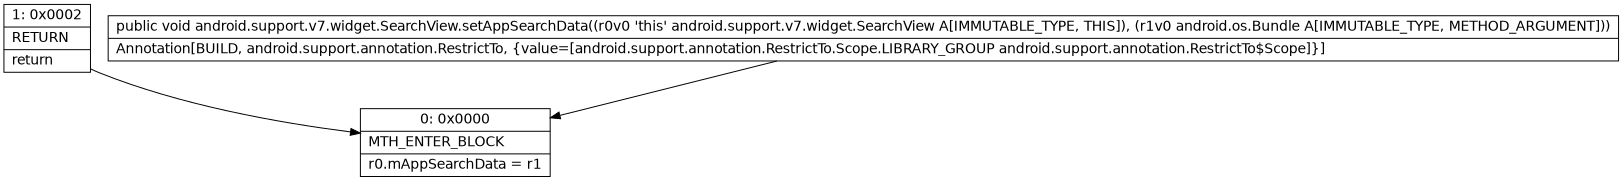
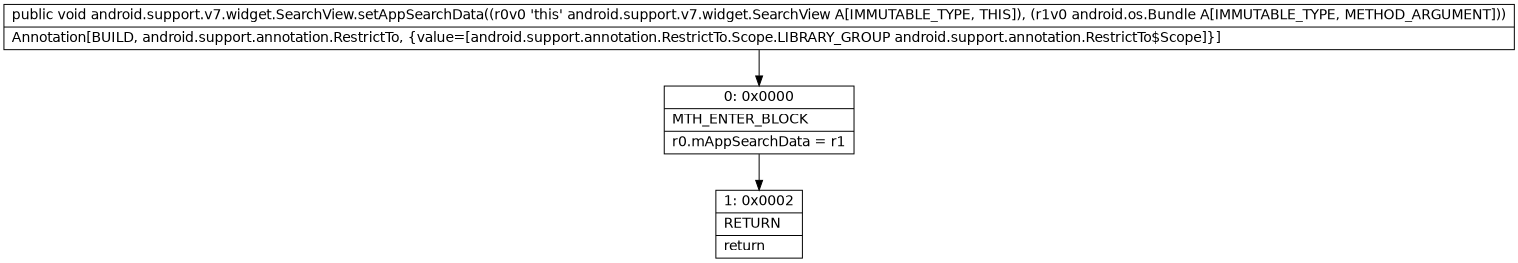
  digraph {
    fontname="DejaVu Sans"
    node [shape=record fontname="DejaVu Sans"]
    edge [fontname="DejaVu Sans"]
    n1 [label="{0\:\ 0x0000|MTH_ENTER_BLOCK\l|r0.mAppSearchData = r1\l}"]
    n2 [label="{1\:\ 0x0002|RETURN\l|return\l}"]
    n3 [label="{public void android.support.v7.widget.SearchView.setAppSearchData((r0v0 'this' android.support.v7.widget.SearchView A[IMMUTABLE_TYPE, THIS]), (r1v0 android.os.Bundle A[IMMUTABLE_TYPE, METHOD_ARGUMENT]))  | Annotation[BUILD, android.support.annotation.RestrictTo, \{value=[android.support.annotation.RestrictTo.Scope.LIBRARY_GROUP android.support.annotation.RestrictTo$Scope]\}]\l}"]
-   n2 -> n1
+   n1 -> n2
    n3 -> n1
  }
